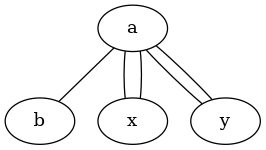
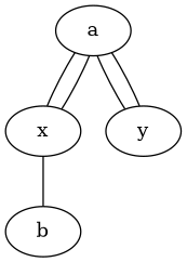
  graph {
    a
    b
    x
    y
-   a -- b
+   x -- b
    a -- x
    a -- x
    a -- y
    a -- y
  }
